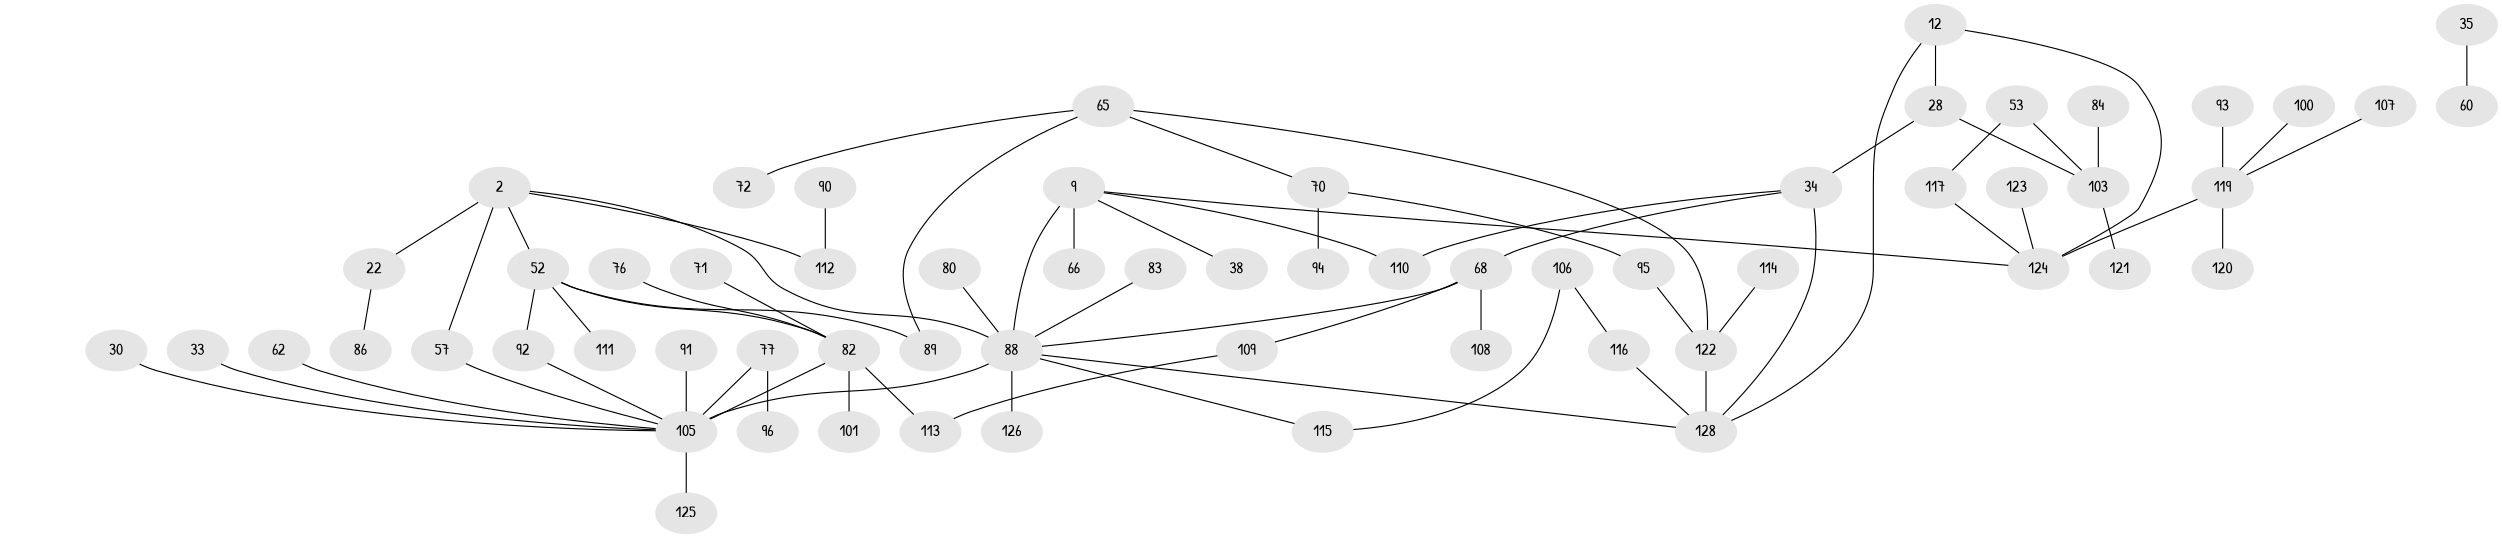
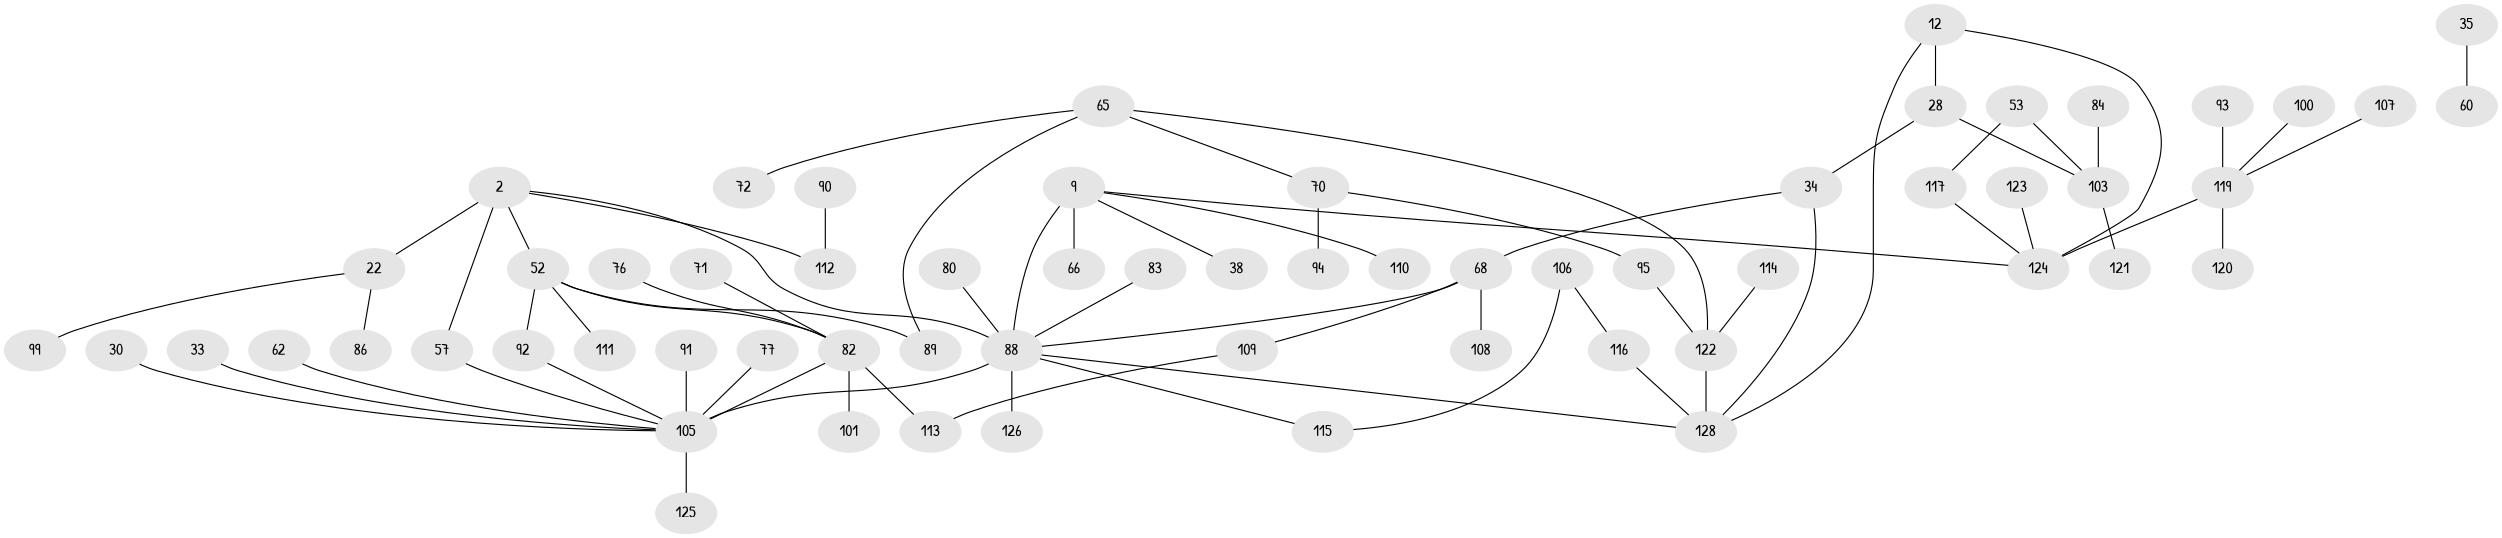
  graph {
    fontname="Patrick Hand"
    node [color=gray90 fontname="Patrick Hand" style=filled]
    edge [fontname="Patrick Hand"]
    22 [super="+21"]
    86 [super="+39"]
+   99
    2
    52 [super="+26"]
    57 [super="+46"]
    88 [super="+19+58+81"]
    112 [super="+53+55"]
    82 [super="+16"]
    89 [super="+43"]
    92 [super="+49+59"]
    111
    105 [super="+31+71+64+104"]
    128 [super="+98+127"]
    115 [super="+11+45+61"]
    126
    9
    38
    66 [super="+40"]
    110 [super="+18"]
    124 [super="+47+10"]
    28 [super="+13"]
    34
    103 [super="+29+84"]
    12
    68
    121
    125
    30
    33
    108
    109
    35 [super="+32"]
    60
    101
    113
    62
    65 [super="+48"]
    70
    72
    122 [super="+102+85"]
    94
    95
    n44 [label=53]
    117
    n46 [label=84]
    76 [super="+41"]
    77 [super="+23+54"]
-   96
    n50 [label=71]
    80
    83
    90
    91
    119 [super="+87+63"]
    120
    93
    100
    106
    116
    107
    114
    123
    22 -- 86
+   22 -- 99
    2 -- 22 [weight=2]
    2 -- 52
    2 -- 57
    2 -- 88
    2 -- 112
    52 -- 82 [weight=2]
    52 -- 89
    52 -- 92
    52 -- 111
    57 -- 105
    88 -- 105 [weight=3]
    88 -- 128 [weight=2]
    88 -- 115
    88 -- 126
    82 -- 105 [weight=2]
    82 -- 101
    82 -- 113
    92 -- 105 [weight=2]
    105 -- 125
    9 -- 88 [weight=2]
    9 -- 38
    9 -- 66 [weight=2]
    9 -- 110
    9 -- 124
    28 -- 34
    28 -- 103 [weight=2]
    34 -- 128 [weight=2]
-   34 -- 110
    34 -- 68
    103 -- 121
    12 -- 128
    12 -- 124 [weight=2]
    12 -- 28 [weight=2]
    68 -- 88
    68 -- 108
    68 -- 109
    30 -- 105
    33 -- 105
    109 -- 113
    35 -- 60
    62 -- 105
    65 -- 89
    65 -- 70
    65 -- 72
    65 -- 122
    70 -- 94
    70 -- 95
    122 -- 128
    95 -- 122
    n44 -- 103
    n44 -- 117
    117 -- 124
    n46 -- 103
    76 -- 82
    77 -- 105
-   77 -- 96
    n50 -- 82
    80 -- 88
    83 -- 88
    90 -- 112
    91 -- 105
    119 -- 124 [weight=2]
    119 -- 120
    93 -- 119
    100 -- 119
    106 -- 115
    106 -- 116
    116 -- 128
    107 -- 119
    114 -- 122
    123 -- 124
  }
